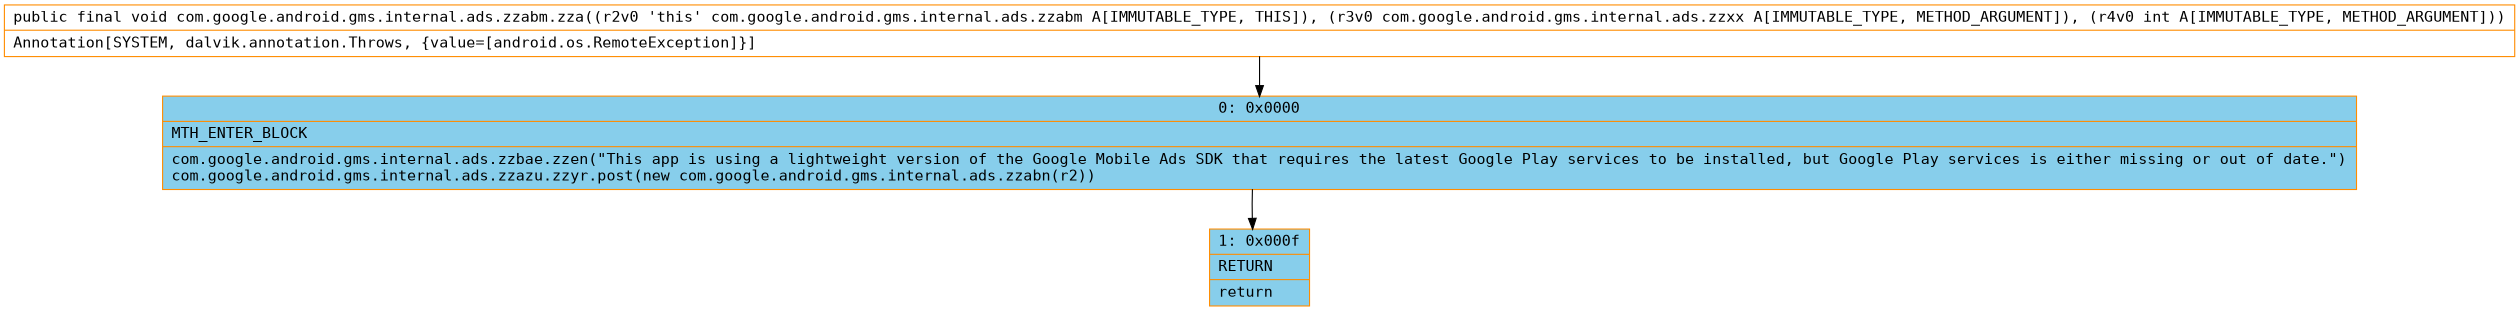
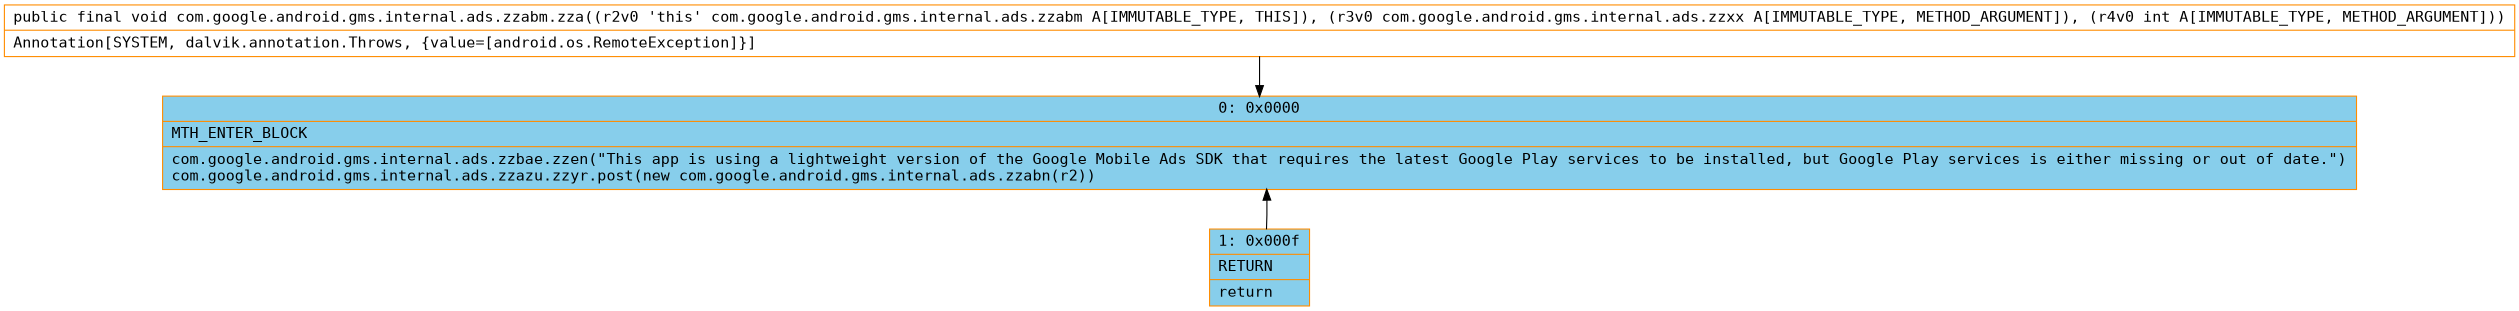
  digraph {
    fontname="DejaVu Sans Mono"
    node [shape=record style=filled fillcolor=skyblue color=darkorange fontname="DejaVu Sans Mono"]
    edge [fontname="DejaVu Sans Mono"]
    n1 [label="{0\:\ 0x0000|MTH_ENTER_BLOCK\l|com.google.android.gms.internal.ads.zzbae.zzen(\"This app is using a lightweight version of the Google Mobile Ads SDK that requires the latest Google Play services to be installed, but Google Play services is either missing or out of date.\")\lcom.google.android.gms.internal.ads.zzazu.zzyr.post(new com.google.android.gms.internal.ads.zzabn(r2))\l}"]
    n2 [label="{1\:\ 0x000f|RETURN\l|return\l}"]
    n3 [label="{public final void com.google.android.gms.internal.ads.zzabm.zza((r2v0 'this' com.google.android.gms.internal.ads.zzabm A[IMMUTABLE_TYPE, THIS]), (r3v0 com.google.android.gms.internal.ads.zzxx A[IMMUTABLE_TYPE, METHOD_ARGUMENT]), (r4v0 int A[IMMUTABLE_TYPE, METHOD_ARGUMENT]))  | Annotation[SYSTEM, dalvik.annotation.Throws, \{value=[android.os.RemoteException]\}]\l}" fillcolor=white]
-   n1 -> n2
+   n2 -> n1
    n3 -> n1
  }
